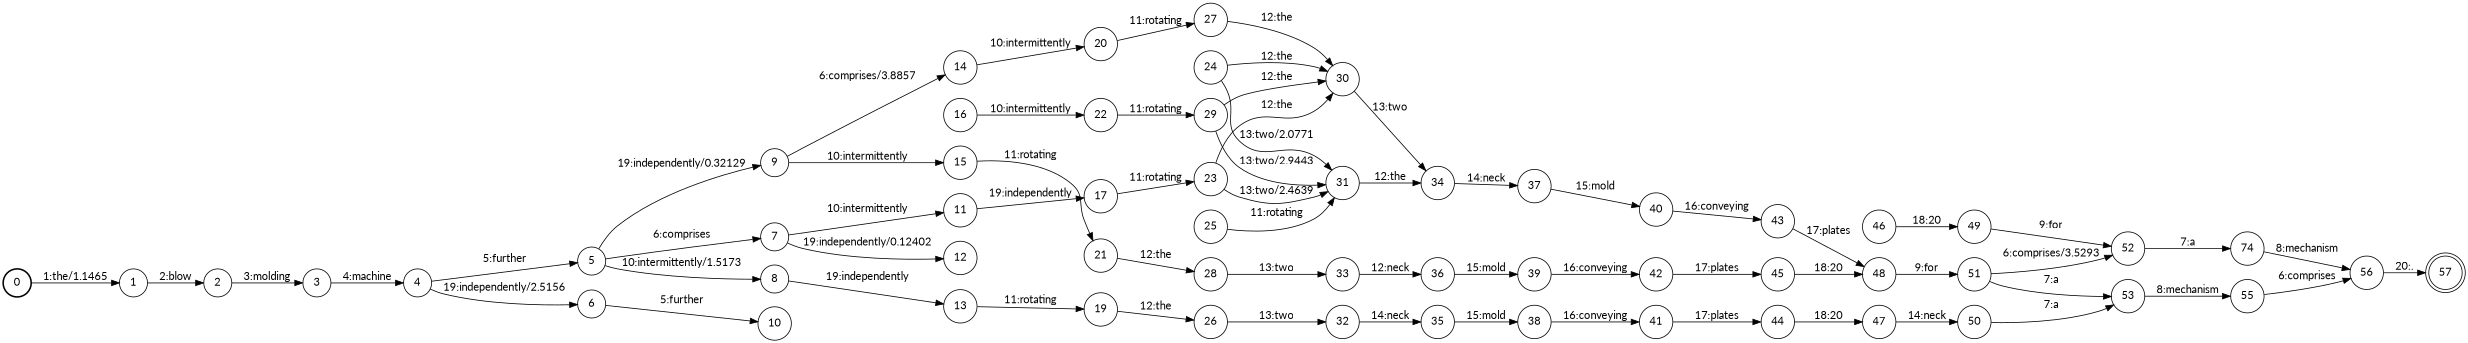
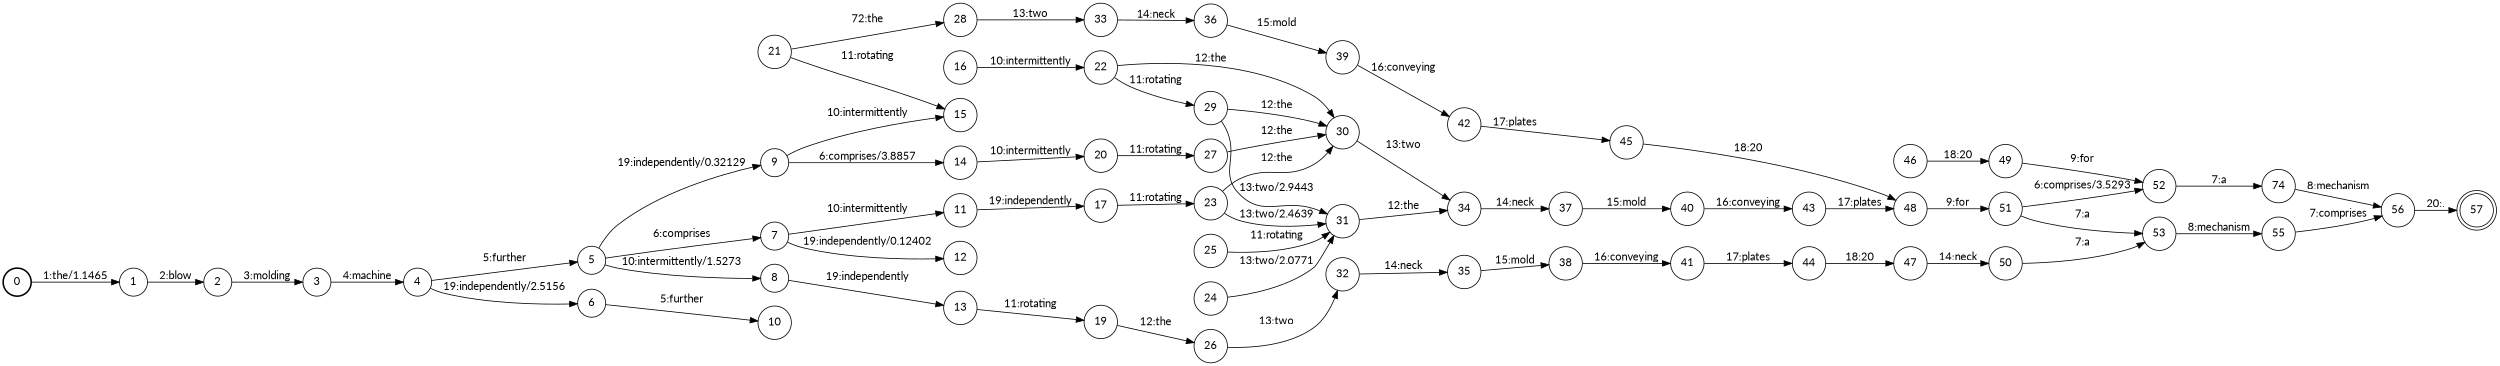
  digraph {
    fontname=Lato
    nodesep=0.25
    rankdir=LR
    ranksep=0.4
    node [fontname=Lato fontsize=14 shape=circle style=solid]
    edge [fontname=Lato fontsize=14]
    n1 [label=0 style=bold]
    n2 [label=1]
    n3 [label=2]
    n4 [label=3]
    n5 [label=4]
    n6 [label=5]
    n7 [label=6]
    n8 [label=7]
    n9 [label=8]
    n10 [label=9]
    n11 [label=10]
    n12 [label=11]
    n13 [label=12]
    n14 [label=13]
    n15 [label=14]
    n16 [label=15]
    n17 [label=17]
    n18 [label=19]
    n19 [label=20]
    n20 [label=21]
    n21 [label=16]
    n22 [label=22]
    n23 [label=23]
    n24 [label=26]
    n25 [label=27]
    n26 [label=28]
    n27 [label=29]
    n28 [label=30]
    n29 [label=31]
    n30 [label=24]
    n31 [label=25]
    n32 [label=32]
    n33 [label=33]
    n34 [label=34]
    n35 [label=35]
    n36 [label=36]
    n37 [label=37]
    n38 [label=38]
    n39 [label=39]
    n40 [label=40]
    n41 [label=41]
    n42 [label=42]
    n43 [label=43]
    n44 [label=44]
    n45 [label=45]
    n46 [label=48]
    n47 [label=47]
    n48 [label=46]
    n49 [label=49]
    n50 [label=50]
    n51 [label=51]
    n52 [label=52]
    n53 [label=53]
    n54 [label=74]
    n55 [label=55]
    n56 [label=56]
    n57 [label=57 shape=doublecircle]
    n1 -> n2 [label="1:the/1.1465"]
    n2 -> n3 [label="2:blow"]
    n3 -> n4 [label="3:molding"]
    n4 -> n5 [label="4:machine"]
    n5 -> n6 [label="5:further"]
    n5 -> n7 [label="19:independently/2.5156"]
    n6 -> n8 [label="6:comprises"]
-   n6 -> n9 [label="10:intermittently/1.5173"]
+   n6 -> n9 [label="10:intermittently/1.5273"]
    n6 -> n10 [label="19:independently/0.32129"]
    n7 -> n11 [label="5:further"]
    n8 -> n12 [label="10:intermittently"]
    n8 -> n13 [label="19:independently/0.12402"]
    n9 -> n14 [label="19:independently"]
    n10 -> n15 [label="6:comprises/3.8857"]
    n10 -> n16 [label="10:intermittently"]
    n12 -> n17 [label="19:independently"]
    n14 -> n18 [label="11:rotating"]
    n15 -> n19 [label="10:intermittently"]
-   n16 -> n20 [label="11:rotating"]
+   n20 -> n16 [label="11:rotating"]
    n17 -> n23 [label="11:rotating"]
    n18 -> n24 [label="12:the"]
    n19 -> n25 [label="11:rotating"]
-   n20 -> n26 [label="12:the"]
+   n20 -> n26 [label="72:the"]
    n21 -> n22 [label="10:intermittently"]
    n22 -> n27 [label="11:rotating"]
    n23 -> n28 [label="12:the"]
    n23 -> n29 [label="13:two/2.4639"]
    n24 -> n32 [label="13:two"]
    n25 -> n28 [label="12:the"]
    n26 -> n33 [label="13:two"]
    n27 -> n28 [label="12:the"]
    n27 -> n29 [label="13:two/2.9443"]
    n28 -> n34 [label="13:two"]
    n29 -> n34 [label="12:the"]
-   n30 -> n28 [label="12:the"]
+   n22 -> n28 [label="12:the"]
    n30 -> n29 [label="13:two/2.0771"]
    n31 -> n29 [label="11:rotating"]
    n32 -> n35 [label="14:neck"]
-   n33 -> n36 [label="12:neck"]
+   n33 -> n36 [label="14:neck"]
    n34 -> n37 [label="14:neck"]
    n35 -> n38 [label="15:mold"]
    n36 -> n39 [label="15:mold"]
    n37 -> n40 [label="15:mold"]
    n38 -> n41 [label="16:conveying"]
    n39 -> n42 [label="16:conveying"]
    n40 -> n43 [label="16:conveying"]
    n41 -> n44 [label="17:plates"]
    n42 -> n45 [label="17:plates"]
    n43 -> n46 [label="17:plates"]
    n44 -> n47 [label="18:20"]
    n45 -> n46 [label="18:20"]
    n46 -> n51 [label="9:for"]
    n47 -> n50 [label="14:neck"]
    n48 -> n49 [label="18:20"]
    n49 -> n52 [label="9:for"]
    n50 -> n53 [label="7:a"]
    n51 -> n52 [label="6:comprises/3.5293"]
    n51 -> n53 [label="7:a"]
    n52 -> n54 [label="7:a"]
    n53 -> n55 [label="8:mechanism"]
    n54 -> n56 [label="8:mechanism"]
-   n55 -> n56 [label="6:comprises"]
+   n55 -> n56 [label="7:comprises"]
    n56 -> n57 [label="20:."]
  }
